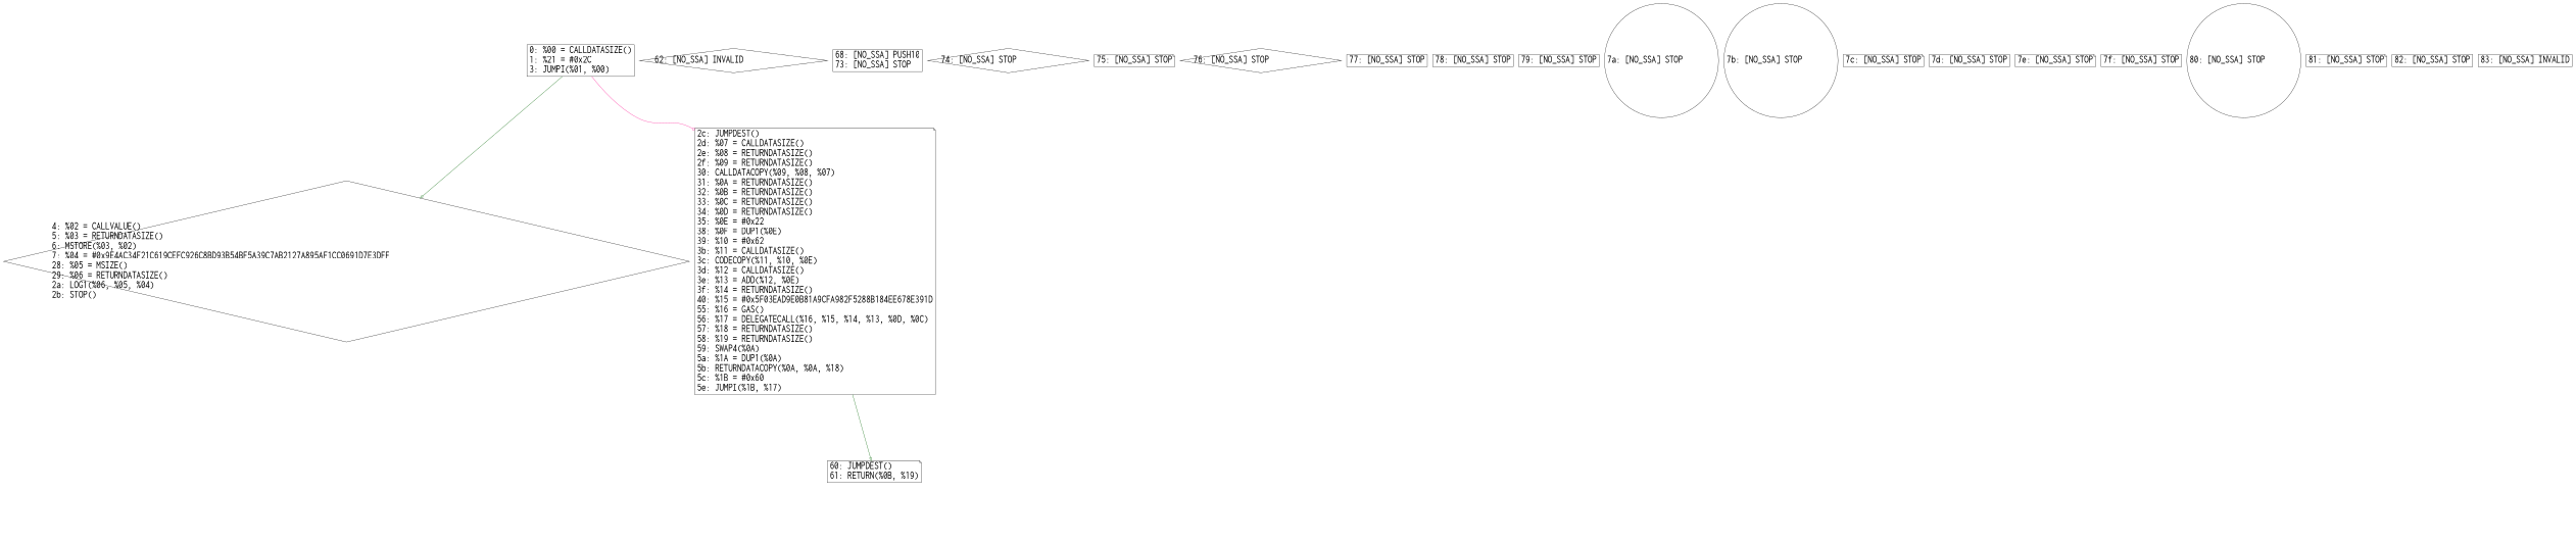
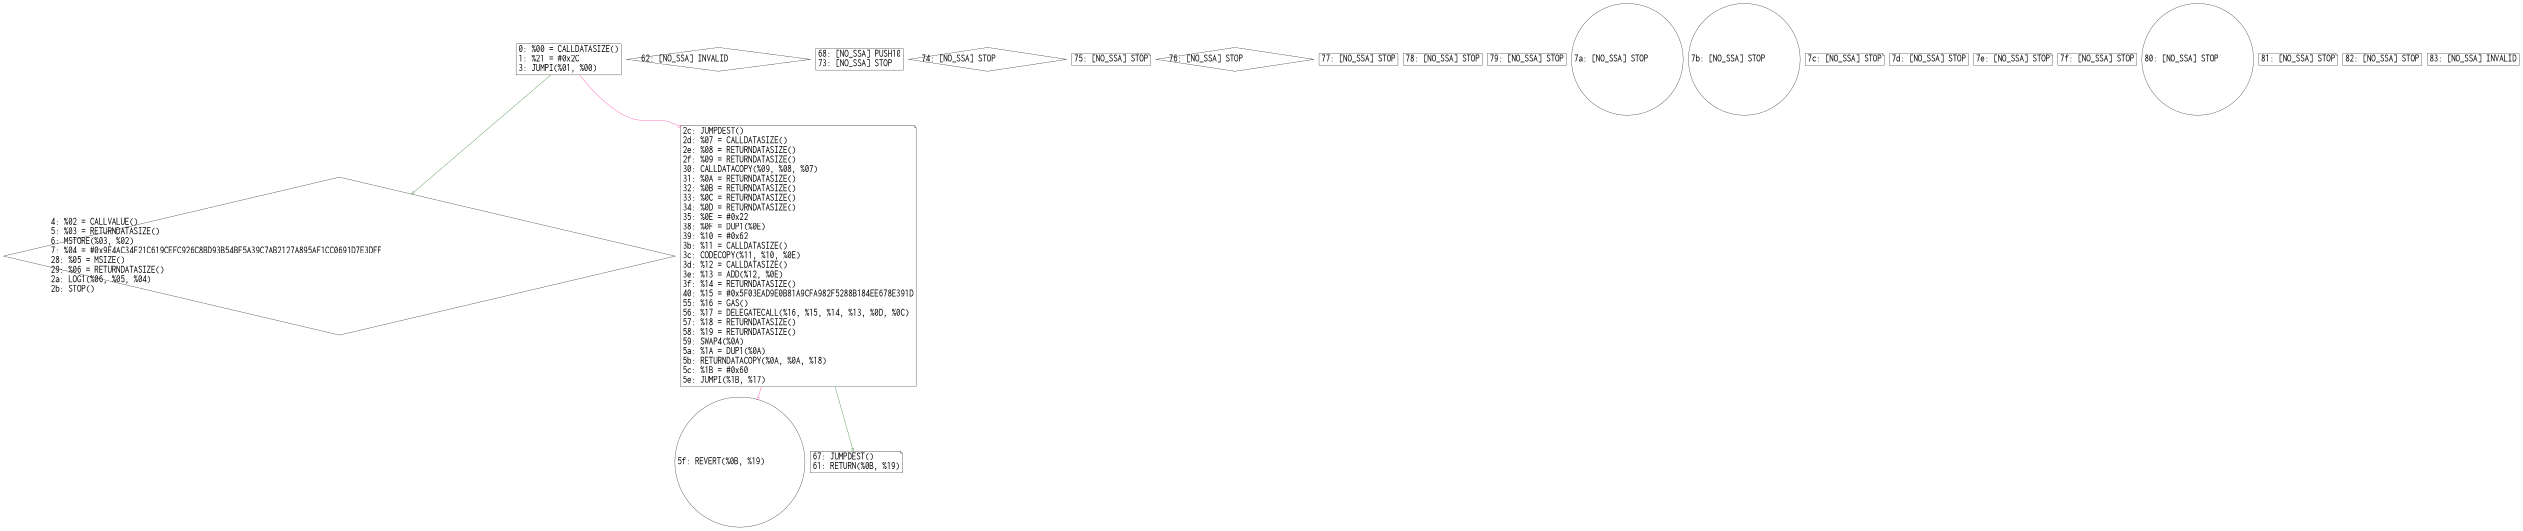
  digraph {
    node [fontname=Courier fontsize=30.0 rank=same shape=box]
    edge [arrowhead=onormal color=darkgreen]
    n1 [label="0: %00 = CALLDATASIZE()\l1: %21 = #0x2C\l3: JUMPI(%01, %00)\l"]
    n2 [label="4: %02 = CALLVALUE()\l5: %03 = RETURNDATASIZE()\l6: MSTORE(%03, %02)\l7: %04 = #0x9E4AC34F21C619CEFC926C8BD93B54BF5A39C7AB2127A895AF1CC0691D7E3DFF\l28: %05 = MSIZE()\l29: %06 = RETURNDATASIZE()\l2a: LOG1(%06, %05, %04)\l2b: STOP()\l" shape=diamond]
    n3 [label="2c: JUMPDEST()\l2d: %07 = CALLDATASIZE()\l2e: %08 = RETURNDATASIZE()\l2f: %09 = RETURNDATASIZE()\l30: CALLDATACOPY(%09, %08, %07)\l31: %0A = RETURNDATASIZE()\l32: %0B = RETURNDATASIZE()\l33: %0C = RETURNDATASIZE()\l34: %0D = RETURNDATASIZE()\l35: %0E = #0x22\l38: %0F = DUP1(%0E)\l39: %10 = #0x62\l3b: %11 = CALLDATASIZE()\l3c: CODECOPY(%11, %10, %0E)\l3d: %12 = CALLDATASIZE()\l3e: %13 = ADD(%12, %0E)\l3f: %14 = RETURNDATASIZE()\l40: %15 = #0x5F03EAD9E0B81A9CFA982F5288B184EE678E391D\l55: %16 = GAS()\l56: %17 = DELEGATECALL(%16, %15, %14, %13, %0D, %0C)\l57: %18 = RETURNDATASIZE()\l58: %19 = RETURNDATASIZE()\l59: SWAP4(%0A)\l5a: %1A = DUP1(%0A)\l5b: RETURNDATACOPY(%0A, %0A, %18)\l5c: %1B = #0x60\l5e: JUMPI(%1B, %17)\l" shape=note]
-   n5 [label="60: JUMPDEST()\l61: RETURN(%0B, %19)\l" shape=note]
+   n4 [label="5f: REVERT(%0B, %19)\l" shape=circle]
+   n5 [label="67: JUMPDEST()\l61: RETURN(%0B, %19)\l" shape=note]
    n6 [label="62: [NO_SSA] INVALID\l" shape=diamond]
    n7 [label="68: [NO_SSA] PUSH10\l73: [NO_SSA] STOP\l"]
    n8 [label="74: [NO_SSA] STOP\l" shape=diamond]
    n9 [label="75: [NO_SSA] STOP\l" shape=note]
    n10 [label="76: [NO_SSA] STOP\l" shape=diamond]
    n11 [label="77: [NO_SSA] STOP\l"]
    n12 [label="78: [NO_SSA] STOP\l"]
    n13 [label="79: [NO_SSA] STOP\l"]
    n14 [label="7a: [NO_SSA] STOP\l" shape=circle]
    n15 [label="7b: [NO_SSA] STOP\l" shape=circle]
    n16 [label="7c: [NO_SSA] STOP\l" shape=note]
    n17 [label="7d: [NO_SSA] STOP\l"]
    n18 [label="7e: [NO_SSA] STOP\l" shape=note]
    n19 [label="7f: [NO_SSA] STOP\l"]
    n20 [label="80: [NO_SSA] STOP\l" shape=circle]
    n21 [label="81: [NO_SSA] STOP\l" shape=note]
    n22 [label="82: [NO_SSA] STOP\l"]
    n23 [label="83: [NO_SSA] INVALID\l"]
    subgraph sub_1 {
      n1
      n2
      n3
+     n4
      n5
      n6
      n7
      n8
      n9
      n10
      n11
      n12
      n13
      n14
      n15
      n16
      n17
      n18
      n19
      n20
      n21
      n22
      n23
    }
    n1 -> n2
    n1 -> n3 [arrowhead=odot color=deeppink]
+   n3 -> n4 [arrowhead=odot color=deeppink]
    n3 -> n5
  }
